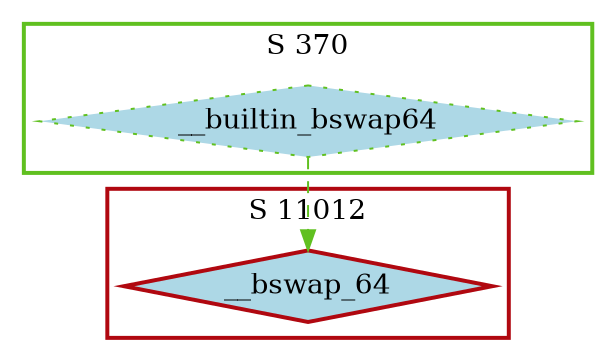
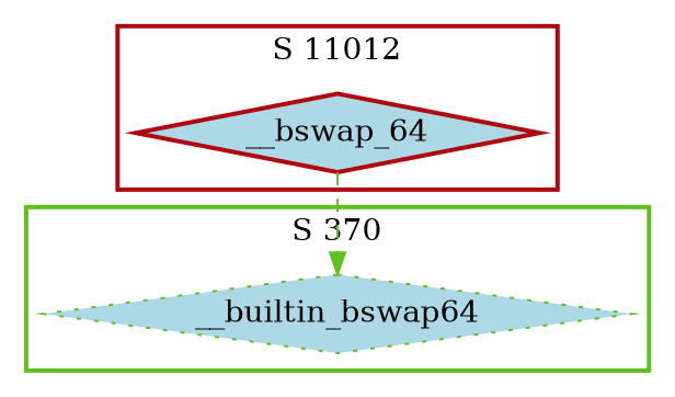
  digraph {
    node [shape=diamond fillcolor=lightblue]
    n1 [color="#60C020" label=__builtin_bswap64 style="dotted,filled"]
    n2 [color="#B00810" label=__bswap_64 style="bold,filled"]
    subgraph cluster_1 {
      color="#60C020"
      label="S 370"
      style=bold
      n1
    }
    subgraph cluster_2 {
      color="#B00810"
      label="S 11012"
      style=bold
      n2
    }
-   n1 -> n2 [color="#60C020" style=dashed]
+   n2 -> n1 [color="#60C020" style=dashed]
  }
